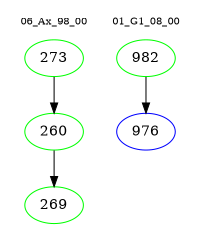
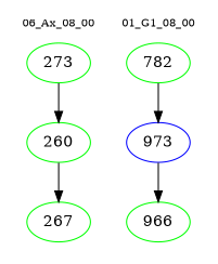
  digraph {
    node [color=green]
    edge [color=black]
    n1 [label=273]
    n2 [label=260]
-   n3 [label=269]
-   n4 [label=982]
-   n5 [color=blue label=976]
+   n3 [label=267]
+   n4 [label=782]
+   n5 [color=blue label=973]
+   n6 [label=966]
    subgraph cluster_1 {
      color=white
      fontsize=10
-     label="06_Ax_98_00"
+     label="06_Ax_08_00"
      n1
      n2
      n3
    }
    subgraph cluster_2 {
      color=white
      fontsize=10
      label="01_G1_08_00"
      n4
      n5
+     n6
    }
    n1 -> n2
    n2 -> n3
    n4 -> n5
+   n5 -> n6
  }
